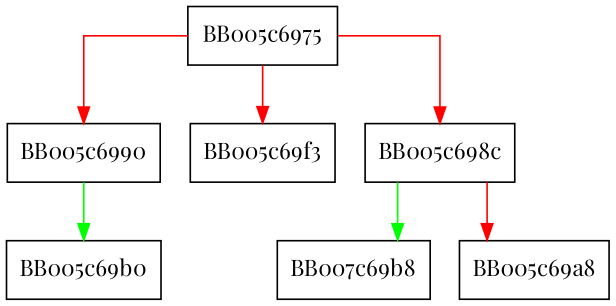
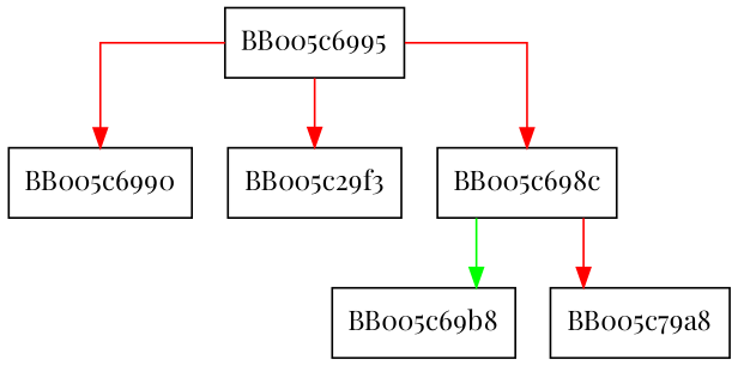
  digraph {
    fontname="Playfair Display"
    splines=ortho
    node [fontname="Playfair Display" shape=box]
    edge [color=red fontname="Playfair Display"]
    BB005c6990
-   BB005c69b0
-   BB005c6995 [label=BB005c6975]
-   BB005c69f3
+   BB005c6995
+   BB005c69f3 [label=BB005c29f3]
    n5 [label=BB005c698c]
-   BB005c69b8 [label=BB007c69b8]
-   BB005c69a8
-   BB005c6990 -> BB005c69b0 [color=green]
+   BB005c69b8
+   BB005c69a8 [label=BB005c79a8]
    BB005c6995 -> BB005c6990
    BB005c6995 -> BB005c69f3
    BB005c6995 -> n5
    n5 -> BB005c69b8 [color=green]
    n5 -> BB005c69a8
  }
